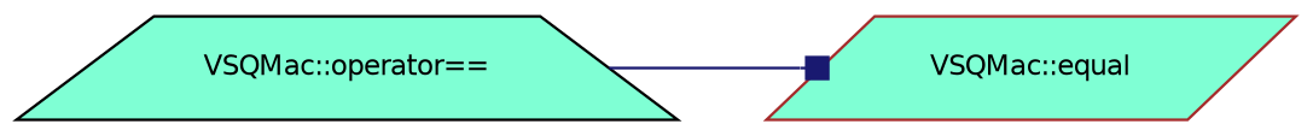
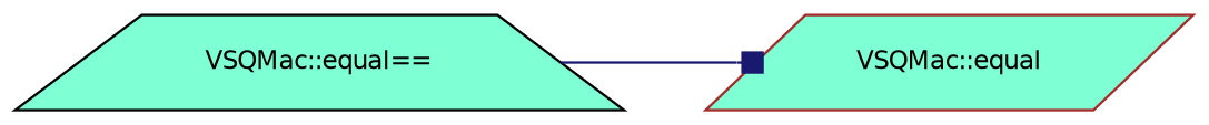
  digraph {
    rankdir=LR
    node [fillcolor=aquamarine fontname=Helvetica fontsize=10 style=filled]
-   n1 [color=black fontcolor=black height=0.2 label="VSQMac::operator==" shape=trapezium width=0.4]
+   n1 [color=black fontcolor=black height=0.2 label="VSQMac::equal==" shape=trapezium width=0.4]
    n2 [color=brown height=0.2 label="VSQMac::equal" shape=parallelogram width=0.4]
    n1 -> n2 [color=midnightblue fontname=Helvetica fontsize=10 labelfontname=Helvetica labelfontsize=10 style=solid arrowhead=box]
  }
